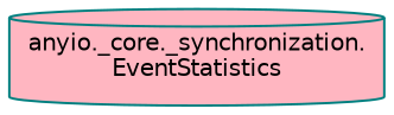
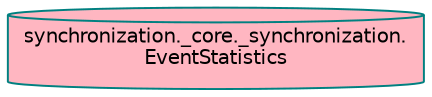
  digraph {
    rankdir=LR
-   n1 [color=teal fillcolor=lightpink fontname=Helvetica fontsize=10 height=0.2 label="anyio._core._synchronization.\lEventStatistics" shape=cylinder style=filled width=0.4]
+   n1 [color=teal fillcolor=lightpink fontname=Helvetica fontsize=10 height=0.2 label="synchronization._core._synchronization.\lEventStatistics" shape=cylinder style=filled width=0.4]
  }
